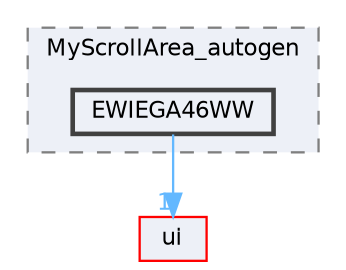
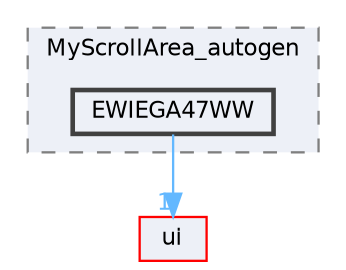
  digraph {
    compound=true
    node [fillcolor="#edf0f7" fontname=Helvetica fontsize=10 shape=box]
-   n1 [color=grey25 height=0.2 label=EWIEGA46WW style="filled,bold" width=0.4]
+   n1 [color=grey25 height=0.2 label=EWIEGA47WW style="filled,bold" width=0.4]
    n2 [color=red height=0.2 label=ui style=filled width=0.4]
    subgraph cluster_1 {
      bgcolor="#edf0f7"
      fontname=Helvetica
      fontsize=10
      label=MyScrollArea_autogen
      pencolor=grey50
      style="filled,dashed"
      n1
    }
    n1 -> n2 [color=steelblue1 fontcolor=steelblue1 fontname=Helvetica fontsize=10 headlabel=1 labeldistance=1.5 labelfontname=Helvetica labelfontsize=10]
  }
